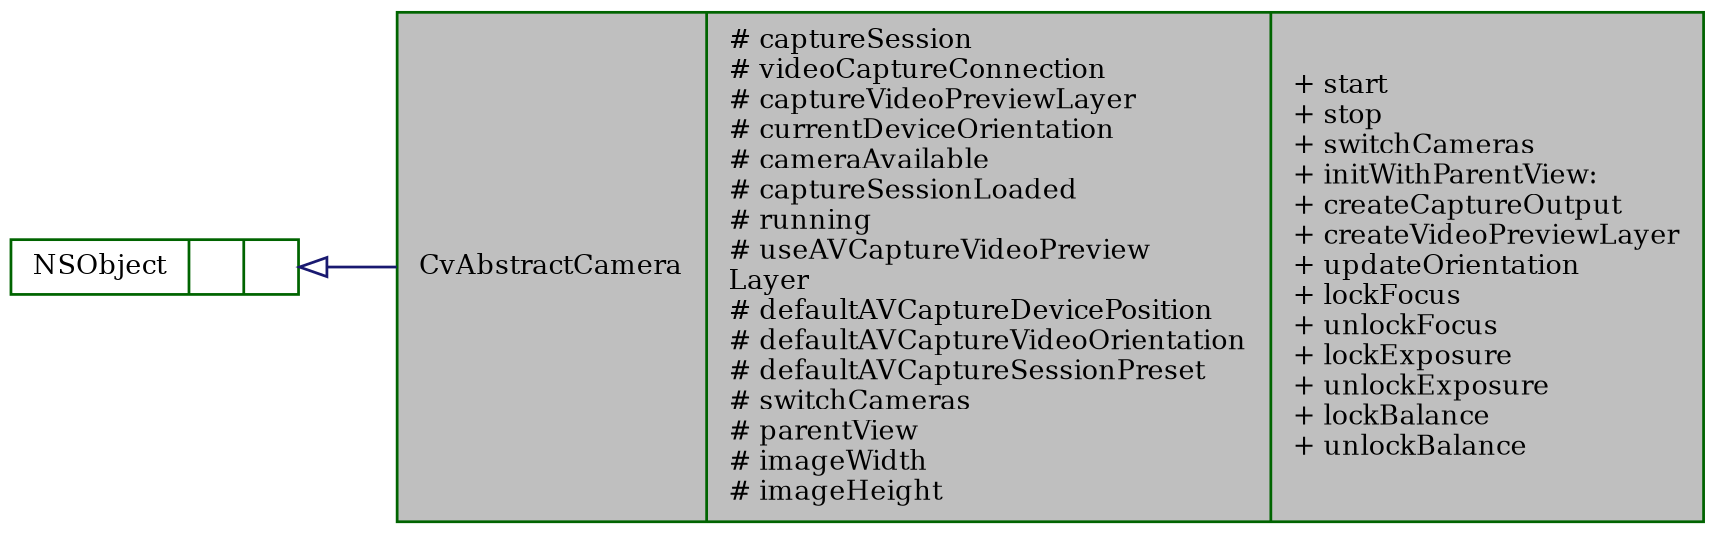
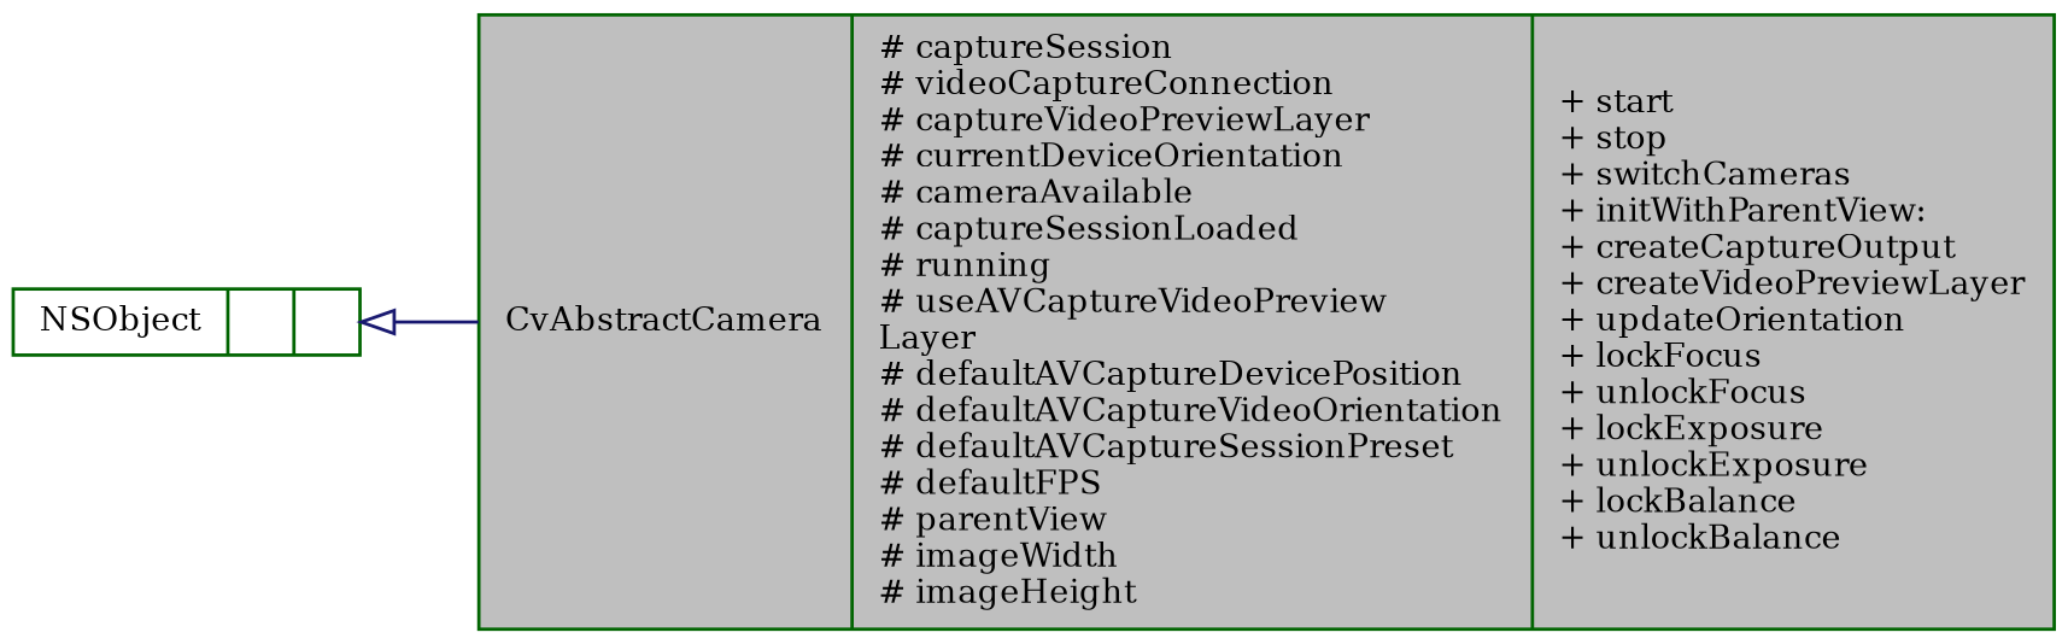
  digraph {
    rankdir=LR
    fontname="DejaVu Serif"
    node [color=darkgreen fontname="DejaVu Serif" fontsize=10 shape=record style=filled]
-   n1 [fillcolor=grey75 fontcolor=black height=0.2 label="{CvAbstractCamera\n|# captureSession\l# videoCaptureConnection\l# captureVideoPreviewLayer\l# currentDeviceOrientation\l# cameraAvailable\l# captureSessionLoaded\l# running\l# useAVCaptureVideoPreview\lLayer\l# defaultAVCaptureDevicePosition\l# defaultAVCaptureVideoOrientation\l# defaultAVCaptureSessionPreset\l# switchCameras\l# parentView\l# imageWidth\l# imageHeight\l|+ start\l+ stop\l+ switchCameras\l+ initWithParentView:\l+ createCaptureOutput\l+ createVideoPreviewLayer\l+ updateOrientation\l+ lockFocus\l+ unlockFocus\l+ lockExposure\l+ unlockExposure\l+ lockBalance\l+ unlockBalance\l}" width=0.4]
+   n1 [fillcolor=grey75 fontcolor=black height=0.2 label="{CvAbstractCamera\n|# captureSession\l# videoCaptureConnection\l# captureVideoPreviewLayer\l# currentDeviceOrientation\l# cameraAvailable\l# captureSessionLoaded\l# running\l# useAVCaptureVideoPreview\lLayer\l# defaultAVCaptureDevicePosition\l# defaultAVCaptureVideoOrientation\l# defaultAVCaptureSessionPreset\l# defaultFPS\l# parentView\l# imageWidth\l# imageHeight\l|+ start\l+ stop\l+ switchCameras\l+ initWithParentView:\l+ createCaptureOutput\l+ createVideoPreviewLayer\l+ updateOrientation\l+ lockFocus\l+ unlockFocus\l+ lockExposure\l+ unlockExposure\l+ lockBalance\l+ unlockBalance\l}" width=0.4]
    n2 [fillcolor=white height=0.2 label="{NSObject\n||}" width=0.4]
    n2 -> n1 [arrowtail=onormal color=midnightblue dir=back fontname="DejaVu Serif" fontsize=10 labelfontname=Helvetica labelfontsize=10 style=solid]
  }
